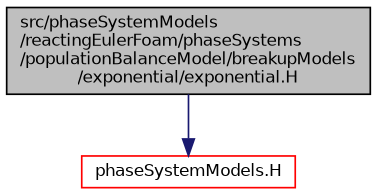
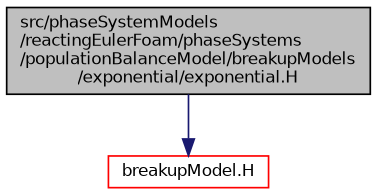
  digraph {
    node [fontname=Helvetica fontsize=10 shape=record]
    n1 [color=black fillcolor=grey75 fontcolor=black height=0.2 label="src/phaseSystemModels\l/reactingEulerFoam/phaseSystems\l/populationBalanceModel/breakupModels\l/exponential/exponential.H" style=filled width=0.4]
-   n2 [color=red height=0.2 label="phaseSystemModels.H" width=0.4]
+   n2 [color=red height=0.2 label="breakupModel.H" width=0.4]
    n1 -> n2 [color=midnightblue fontname=Helvetica fontsize=10 labelfontname=Helvetica labelfontsize=10 style=solid]
  }
